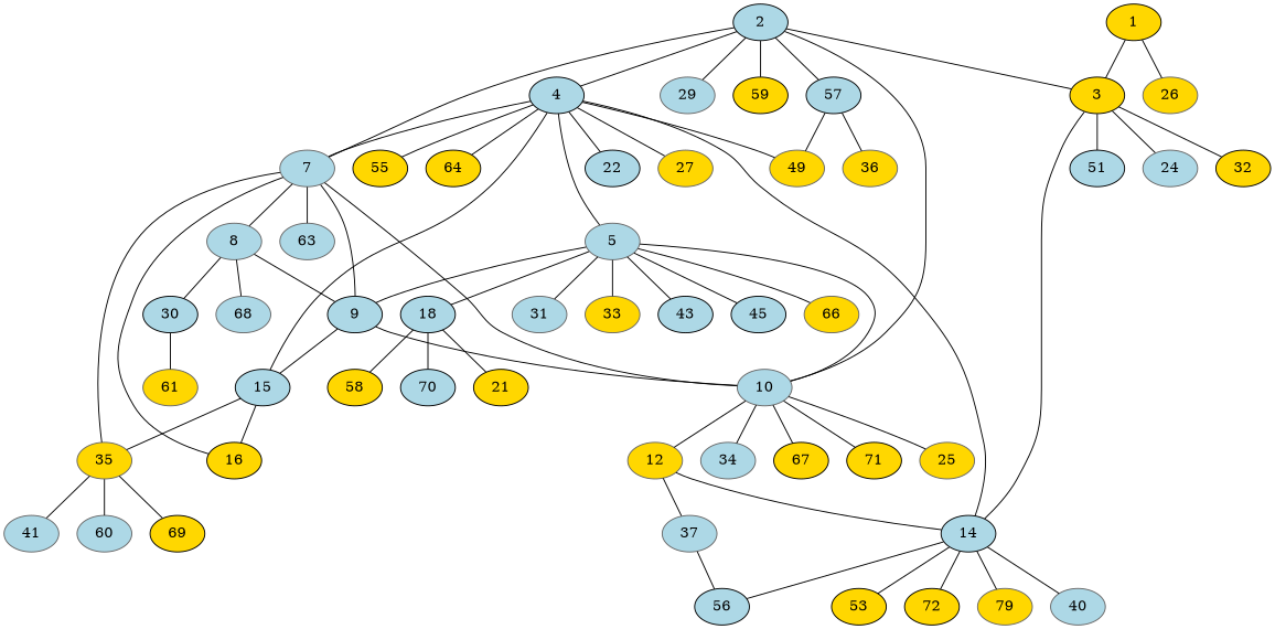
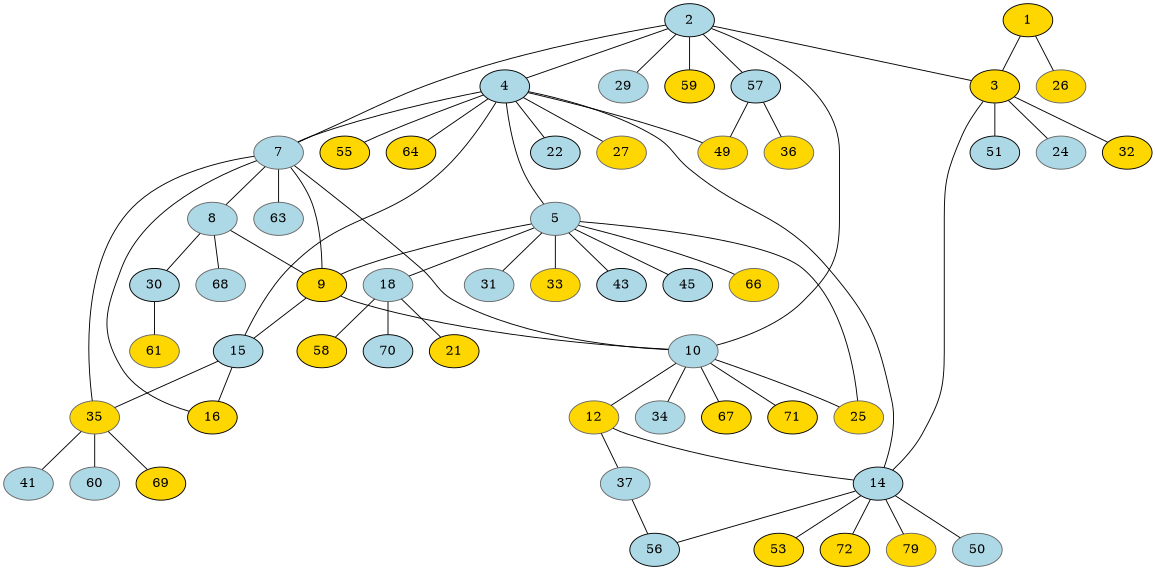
  graph {
    node [color=black fillcolor=lightblue style=filled]
    1 [fillcolor=gold super="+38"]
    3 [fillcolor=gold super="+57"]
    26 [color=gray40 fillcolor=gold]
    2 [super="+52"]
    4 [super="+13"]
    7 [color=gray40 super="+28"]
    10 [color=gray40 super="+11"]
    n8 [label=57 super="+23"]
    29 [color=gray40]
    59 [fillcolor=gold]
    14 [super="+44"]
    24 [color=gray40]
    32 [fillcolor=gold]
    51
    5 [color=gray40 super="+6"]
    15 [super="+46"]
    n17 [color=gray40 fillcolor=gold label=49 super="+62"]
    22
    27 [color=gray40 fillcolor=gold]
    55 [fillcolor=gold]
    64 [fillcolor=gold]
-   9 [super="+48"]
+   9 [fillcolor=gold super="+48"]
    8 [color=gray40 super="+50"]
    16 [fillcolor=gold super="+49"]
    35 [color=gray40 fillcolor=gold super="+65"]
    63 [color=gray40]
    12 [color=gray40 fillcolor=gold super="+54"]
    25 [color=gray40 fillcolor=gold]
    34 [color=gray40]
    67 [fillcolor=gold]
    71 [fillcolor=gold]
    36 [color=gray40 fillcolor=gold]
-   40 [color=gray40 super="+42"]
+   40 [color=gray40 super="+42" label=50]
    53 [fillcolor=gold]
    72 [fillcolor=gold]
    n36 [color=gray40 fillcolor=gold label=79]
    56
-   18 [super="+20"]
+   18 [color=gray40 super="+20"]
    31 [color=gray40]
    33 [color=gray40 fillcolor=gold]
    43
    45
    66 [color=gray40 fillcolor=gold]
    21 [fillcolor=gold]
    58 [fillcolor=gold]
    70
    30 [super="+39"]
    68 [color=gray40]
    41 [color=gray40]
    60 [color=gray40]
    69 [fillcolor=gold]
    61 [color=gray40 fillcolor=gold]
    37 [color=gray40 super="+47"]
    1 -- 3
    1 -- 26
    3 -- 14
    3 -- 24
    3 -- 32
    3 -- 51
    2 -- 3
    2 -- 4
    2 -- 7
    2 -- 10
    2 -- n8
    2 -- 29
    2 -- 59
    4 -- 7
    4 -- 14
    4 -- 5 [weight=2]
    4 -- 15
    4 -- n17
    4 -- 22
    4 -- 27
    4 -- 55
    4 -- 64
    7 -- 10
    7 -- 9
    7 -- 8
    7 -- 16
    7 -- 35
    7 -- 63
    10 -- 12 [weight=2]
    10 -- 25
    10 -- 34
    10 -- 67
    10 -- 71
    n8 -- n17
    n8 -- 36
    14 -- 40
    14 -- 53
    14 -- 72
    14 -- n36
    14 -- 56
-   5 -- 10
+   5 -- 25
    5 -- 9
    5 -- 18
    5 -- 31
    5 -- 33
    5 -- 43
    5 -- 45
    5 -- 66
    15 -- 16
    15 -- 35
    9 -- 10
    9 -- 15
    8 -- 9
    8 -- 30
    8 -- 68
    35 -- 41
    35 -- 60
    35 -- 69
    12 -- 14
    12 -- 37
    18 -- 21
    18 -- 58
    18 -- 70
    30 -- 61
    37 -- 56
  }
